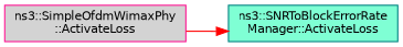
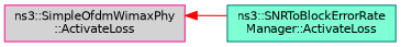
  digraph {
    rankdir=RL
    node [fontname=Helvetica fontsize=10 shape=record style=filled]
    n1 [color=teal fillcolor=aquamarine fontcolor=black height=0.2 label="ns3::SNRToBlockErrorRate\lManager::ActivateLoss" width=0.4]
    n2 [color=deeppink fillcolor=lightgrey height=0.2 label="ns3::SimpleOfdmWimaxPhy\l::ActivateLoss" width=0.4]
-   n1 -> n2 [color=red dir=back fontname=Helvetica fontsize=10 labelfontname=Helvetica labelfontsize=10 style=solid]
+   n2 -> n1 [color=red dir=back fontname=Helvetica fontsize=10 labelfontname=Helvetica labelfontsize=10 style=solid]
  }
